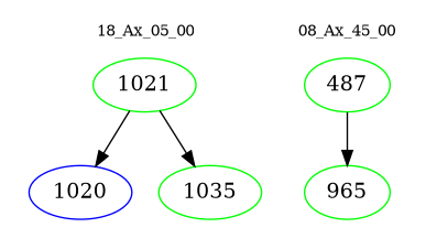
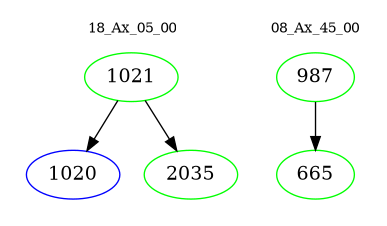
  digraph {
    node [color=green]
    edge [color=black]
    n1 [label=1021]
    n2 [color=blue label=1020]
-   n3 [label=1035]
-   n4 [label=487]
-   n5 [label=965]
+   n3 [label=2035]
+   n4 [label=987]
+   n5 [label=665]
    subgraph cluster_1 {
      color=white
      fontsize=10
      label="18_Ax_05_00"
      n1
      n2
      n3
    }
    subgraph cluster_2 {
      color=white
      fontsize=10
      label="08_Ax_45_00"
      n4
      n5
    }
    n1 -> n2
    n1 -> n3
    n4 -> n5
  }
